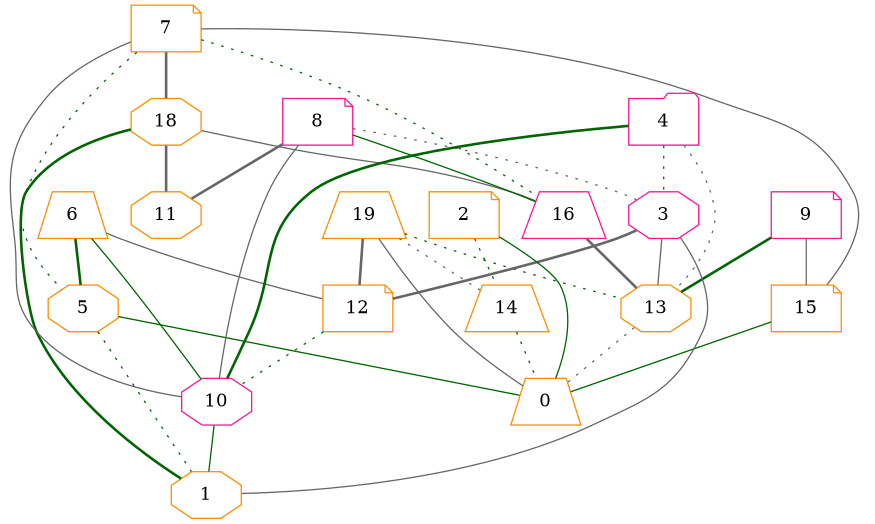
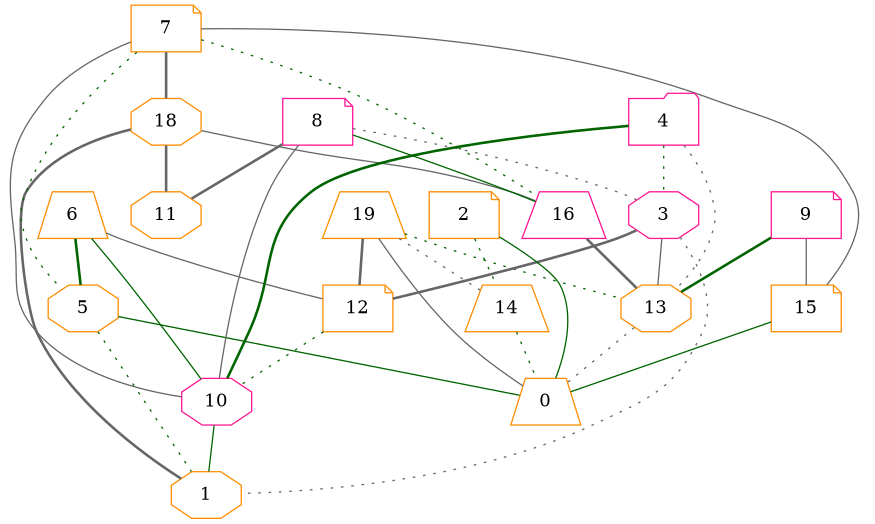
  digraph {
    node [color=darkorange shape=octagon]
    edge [color=gray40 dir=none style=solid]
    14 [shape=trapezium]
    0 [shape=trapezium]
    18
    1
    11
    16 [color=deeppink shape=trapezium]
    5
    10 [color=deeppink]
    15 [shape=note]
    13
    7 [shape=note]
    19 [shape=trapezium]
    12 [shape=note]
    6 [shape=trapezium]
    9 [color=deeppink shape=note]
    8 [color=deeppink shape=note]
    3 [color=deeppink]
    4 [color=deeppink shape=folder]
    2 [shape=note]
    subgraph sub_1 {
      14
      0
      18
      1
      11
      16
      5
      10
      15
      13
      7
      19
      12
      6
      9
      8
      3
      4
      2
    }
    14 -> 0 [color=darkgreen style=dotted]
-   18 -> 1 [color=darkgreen style=bold]
+   18 -> 1 [style=bold]
    18 -> 11 [style=bold]
    18 -> 16
    16 -> 13 [style=bold]
    5 -> 0 [color=darkgreen]
    5 -> 1 [color=darkgreen style=dotted]
    10 -> 1 [color=darkgreen]
    15 -> 0 [color=darkgreen]
    13 -> 0 [style=dotted]
    7 -> 18 [style=bold]
    7 -> 16 [color=darkgreen style=dotted]
    7 -> 5 [color=darkgreen style=dotted]
    7 -> 10
    7 -> 15
    19 -> 14 [style=dotted]
    19 -> 0
    19 -> 13 [color=darkgreen style=dotted]
    19 -> 12 [style=bold]
    12 -> 10 [color=darkgreen style=dotted]
    6 -> 5 [color=darkgreen style=bold]
    6 -> 10 [color=darkgreen]
    6 -> 12
    9 -> 15
    9 -> 13 [color=darkgreen style=bold]
    8 -> 11 [style=bold]
    8 -> 16 [color=darkgreen]
    8 -> 10
    8 -> 3 [style=dotted]
-   3 -> 1
+   3 -> 1 [style=dotted]
    3 -> 13
    3 -> 12 [style=bold]
    4 -> 10 [color=darkgreen style=bold]
    4 -> 13 [style=dotted]
    4 -> 3 [color=darkgreen style=dotted]
    2 -> 14 [color=darkgreen style=dotted]
    2 -> 0 [color=darkgreen]
  }
